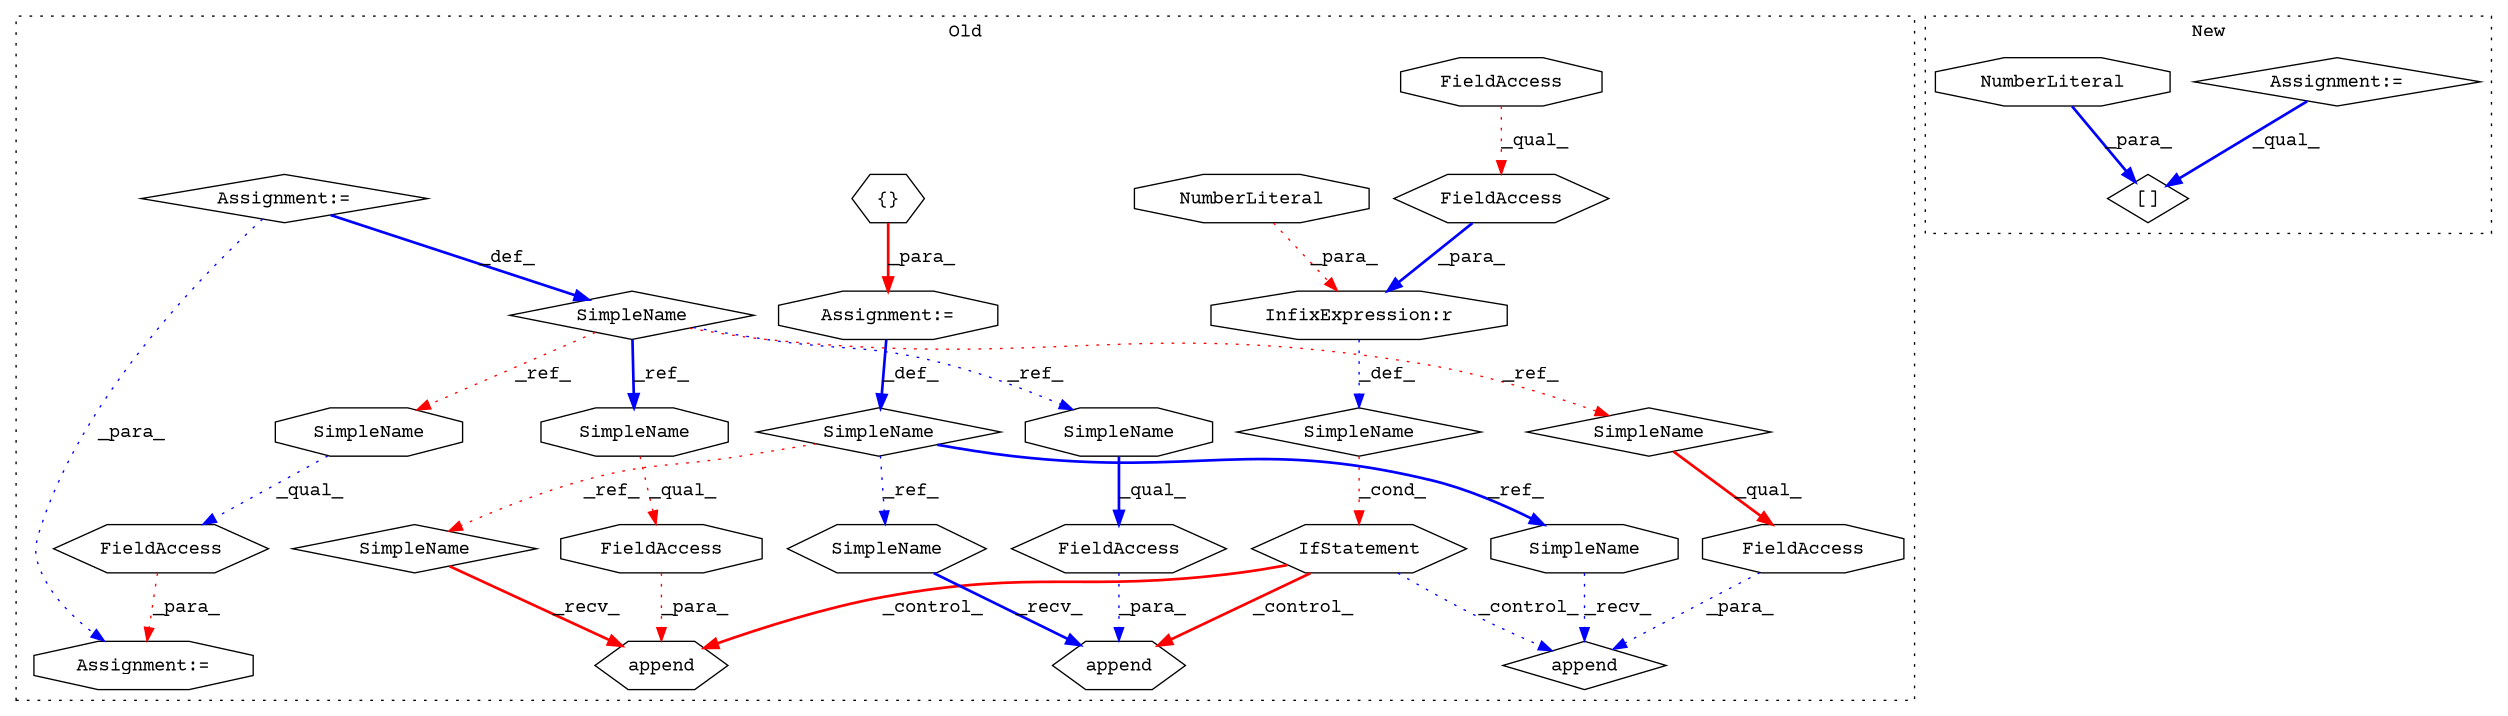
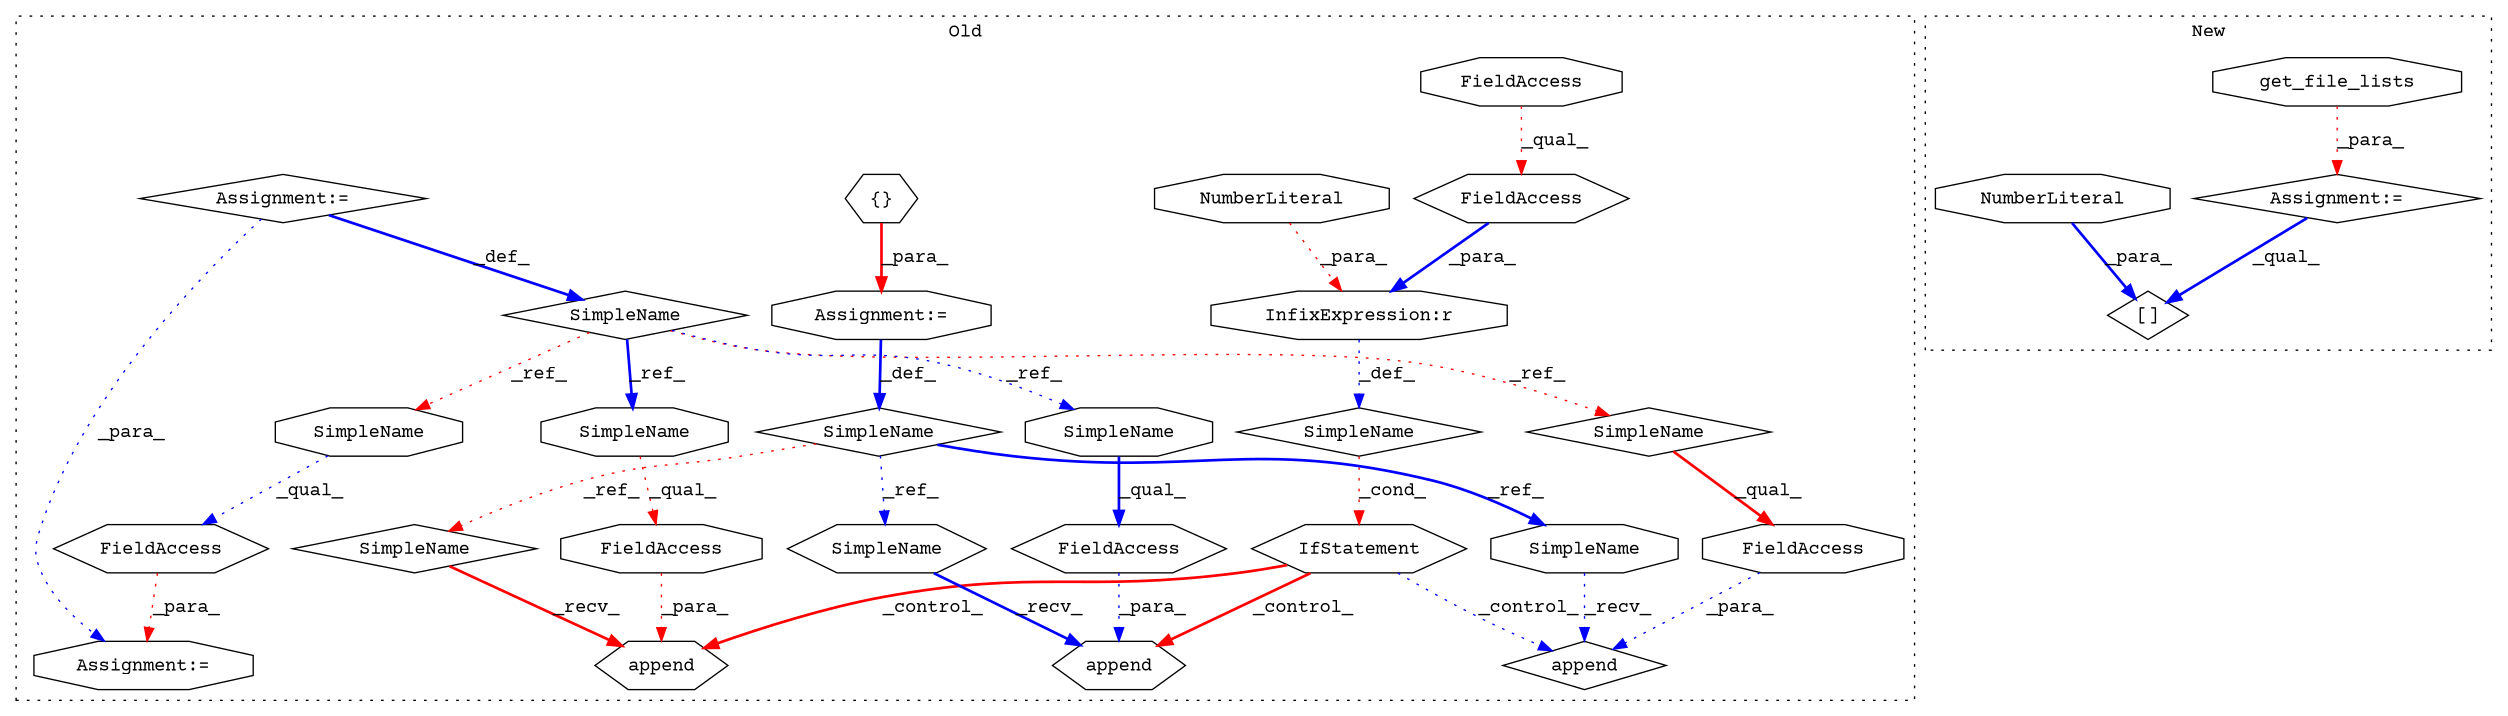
  digraph {
    fontname="Courier Prime"
    node [a=42 l=16 s=3241 shape=octagon fontname="Courier Prime"]
    edge [color=blue style=dotted fontname="Courier Prime"]
    n1 [a=25 l="4,2" label=IfStatement s="3237,3281" shape=hexagon]
    n2 [a=27 l=3 label="InfixExpression:r" s=3277]
    n3 [a=34 l=1 label=NumberLiteral s=3280]
    n4 [label=SimpleName shape=diamond l="" s=""]
    n5 [a=32 l="7,1" label=append s="3304,3339" shape=hexagon]
    n6 [a=4 l=2 label="{}" s=3227 shape=hexagon]
    n7 [a=22 l=36 label=FieldAccess shape=hexagon]
    n8 [a=22 l=17 label=FieldAccess]
    n9 [a=22 l=28 label=FieldAccess s=3311 shape=hexagon]
    n10 [a=7 l=1 label="Assignment:=" s=3217]
    n11 [l=10 label=SimpleName s=3207 shape=diamond]
    n12 [a=32 l="7,1" label=append s="3439,3474" shape=diamond]
    n13 [a=22 l=28 label=FieldAccess s=3446]
    n14 [a=32 l="7,1" label=append s="3361,3401" shape=hexagon]
    n15 [a=22 l=33 label=FieldAccess s=3368]
    n16 [label=SimpleName s=2466 shape=diamond]
    n17 [a=22 l=32 label=FieldAccess s=4124 shape=hexagon]
    n18 [a=7 label="Assignment:=" s=2466 shape=diamond]
    n19 [a=7 l=1 label="Assignment:=" s=4123]
    n20 [label=SimpleName s=3368]
    n21 [label=SimpleName s=3446 shape=diamond]
    n22 [label=SimpleName s=4124]
    n23 [label=SimpleName s=3311]
    n24 [l=10 label=SimpleName s=3350 shape=diamond]
    n25 [l=10 label=SimpleName s=3428]
    n26 [l=10 label=SimpleName s=3293 shape=hexagon]
+   n27 [a=32 l="15,1" label=get_file_lists s="3148,3179"]
    n28 [a=7 l=1 label="Assignment:=" s=3142 shape=diamond]
    n29 [a=2 l="11,1" label="[]" s="3673,3685" shape=diamond]
    n30 [a=34 l=1 label=NumberLiteral s=3684]
    subgraph cluster_1 {
      label=Old
      style=dotted
      n1
      n2
      n3
      n4
      n5
      n6
      n7
      n8
      n9
      n10
      n11
      n12
      n13
      n14
      n15
      n16
      n17
      n18
      n19
      n20
      n21
      n22
      n23
      n24
      n25
      n26
    }
    subgraph cluster_2 {
      label=New
      style=dotted
+     n27
      n28
      n29
      n30
    }
    n1 -> n5 [label=_control_ color=red style=bold]
    n1 -> n12 [label=_control_]
    n1 -> n14 [label=_control_ color=red style=bold]
    n2 -> n4 [label=_def_]
    n3 -> n2 [label=_para_ color=red]
    n4 -> n1 [label=_cond_ color=red]
    n6 -> n10 [label=_para_ color=red style=bold]
    n7 -> n2 [label=_para_ style=bold]
    n8 -> n7 [label=_qual_ color=red]
    n9 -> n5 [label=_para_]
    n10 -> n11 [label=_def_ style=bold]
    n11 -> n24 [label=_ref_ color=red]
    n11 -> n25 [label=_ref_ style=bold]
    n11 -> n26 [label=_ref_]
    n13 -> n12 [label=_para_]
    n15 -> n14 [label=_para_ color=red]
    n16 -> n20 [label=_ref_ style=bold]
    n16 -> n21 [label=_ref_ color=red]
    n16 -> n22 [label=_ref_ color=red]
    n16 -> n23 [label=_ref_]
    n17 -> n19 [label=_para_ color=red]
    n18 -> n16 [label=_def_ style=bold]
    n18 -> n19 [label=_para_]
    n20 -> n15 [label=_qual_ color=red]
    n21 -> n13 [label=_qual_ color=red style=bold]
    n22 -> n17 [label=_qual_]
    n23 -> n9 [label=_qual_ style=bold]
    n24 -> n14 [label=_recv_ color=red style=bold]
    n25 -> n12 [label=_recv_]
    n26 -> n5 [label=_recv_ style=bold]
+   n27 -> n28 [label=_para_ color=red]
    n28 -> n29 [label=_qual_ style=bold]
    n30 -> n29 [label=_para_ style=bold]
  }
